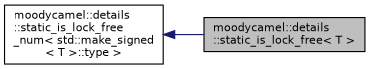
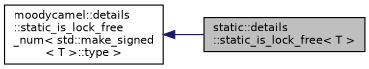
  digraph {
    rankdir=LR
    node [color=black fontname=Helvetica fontsize=10 shape=record style=filled]
-   n1 [fillcolor=grey75 fontcolor=black height=0.2 label="moodycamel::details\l::static_is_lock_free\< T \>" width=0.4]
+   n1 [fillcolor=grey75 fontcolor=black height=0.2 label="static::details\l::static_is_lock_free\< T \>" width=0.4]
    n2 [fillcolor=white height=0.2 label="moodycamel::details\l::static_is_lock_free\l_num\< std::make_signed\l\< T \>::type \>" width=0.4]
    n2 -> n1 [color=midnightblue dir=back fontname=Helvetica fontsize=10 labelfontname=Helvetica labelfontsize=10 style=solid]
  }
